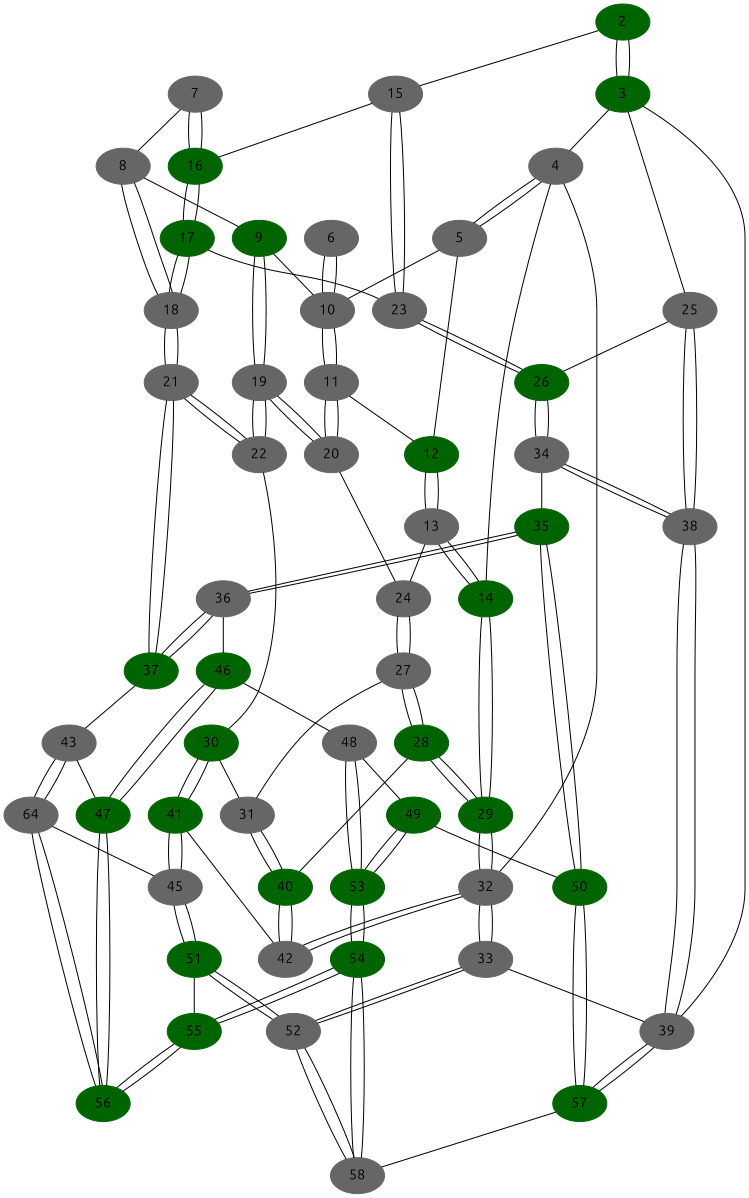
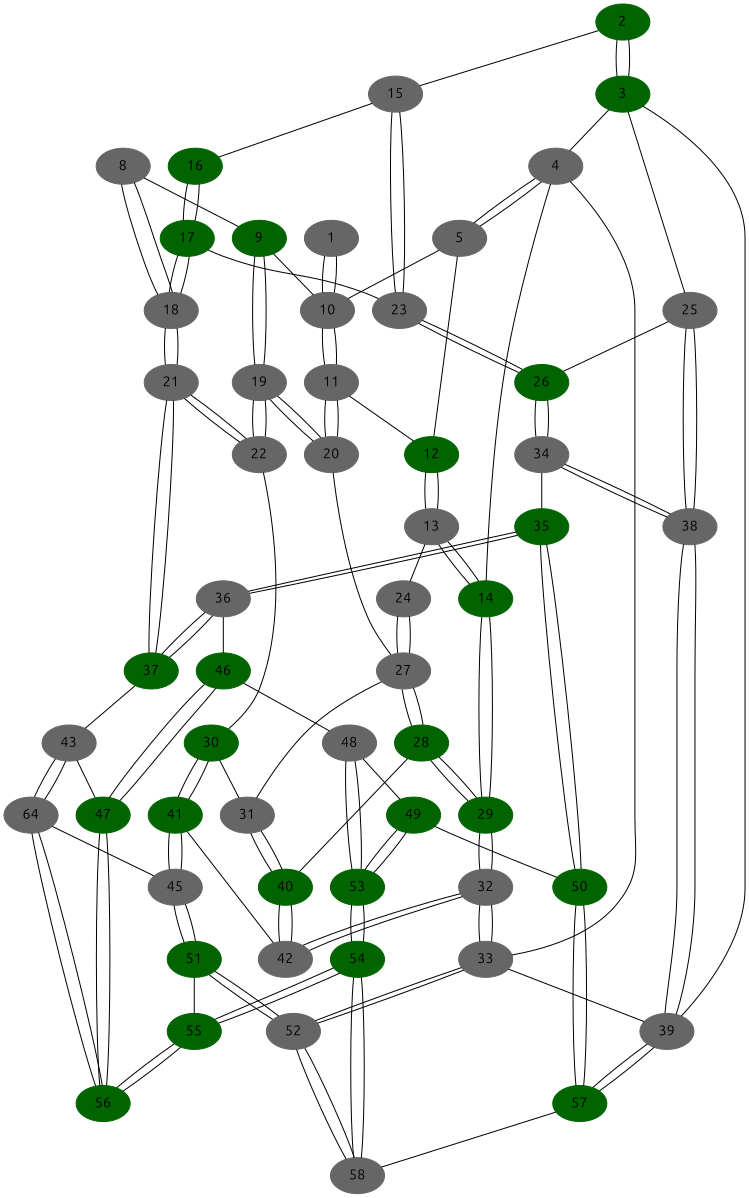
  graph {
    fontname=Ubuntu
    node [color=gray40 fontname=Ubuntu style=filled]
    edge [fontname=Ubuntu]
    2 [color=darkgreen]
    3 [color=darkgreen]
    15
-   7
    8
    16 [color=darkgreen]
    4
    25
    39
    23
    5
    14 [color=darkgreen]
    33
    26 [color=darkgreen]
    38
    57 [color=darkgreen]
    12 [color=darkgreen]
    10
    29 [color=darkgreen]
    52
-   6
+   6 [label=1]
    13
    11
    9 [color=darkgreen]
    18
    17 [color=darkgreen]
    19
    21
    20
    22
    24
    27
    32
    37 [color=darkgreen]
    30 [color=darkgreen]
    43
    31
    41 [color=darkgreen]
    34
    28 [color=darkgreen]
    35 [color=darkgreen]
    40 [color=darkgreen]
    42
    45
    58
    36
    50 [color=darkgreen]
    46 [color=darkgreen]
    47 [color=darkgreen]
    48
    n51 [label=64]
    51 [color=darkgreen]
    56 [color=darkgreen]
    55 [color=darkgreen]
    49 [color=darkgreen]
    53 [color=darkgreen]
    54 [color=darkgreen]
    2 -- 3
    2 -- 3
    2 -- 15
    3 -- 4
    3 -- 25
    3 -- 39
    15 -- 16
    15 -- 23
    15 -- 23
-   7 -- 8
-   7 -- 16
-   7 -- 16
    8 -- 9
    8 -- 18
    8 -- 18
    16 -- 17
    16 -- 17
    4 -- 5
    4 -- 5
    4 -- 14
-   4 -- 32
+   4 -- 33
    25 -- 26
    25 -- 38
    25 -- 38
    39 -- 57
    39 -- 57
    23 -- 26
    23 -- 26
    5 -- 12
    5 -- 10
    14 -- 29
    14 -- 29
    33 -- 39
    33 -- 52
    33 -- 52
    26 -- 34
    26 -- 34
    38 -- 39
    38 -- 39
    57 -- 58
    12 -- 13
    12 -- 13
    10 -- 11
    10 -- 11
    29 -- 32
    29 -- 32
    52 -- 58
    52 -- 58
    6 -- 10
    6 -- 10
    13 -- 14
    13 -- 14
    13 -- 24
    11 -- 12
    11 -- 20
    11 -- 20
    9 -- 10
    9 -- 19
    9 -- 19
    18 -- 21
    18 -- 21
    17 -- 23
    17 -- 18
    17 -- 18
    19 -- 20
    19 -- 20
    19 -- 22
    19 -- 22
    21 -- 22
    21 -- 22
    21 -- 37
    21 -- 37
-   20 -- 24
+   20 -- 27
    22 -- 30
    24 -- 27
    24 -- 27
    27 -- 31
    27 -- 28
    27 -- 28
    32 -- 33
    32 -- 33
    32 -- 42
    32 -- 42
    37 -- 43
    30 -- 31
    30 -- 41
    30 -- 41
    43 -- 47
    43 -- n51
    43 -- n51
    31 -- 40
    31 -- 40
    41 -- 42
    41 -- 45
    41 -- 45
    34 -- 38
    34 -- 38
    34 -- 35
    28 -- 29
    28 -- 29
    28 -- 40
    35 -- 36
    35 -- 36
    35 -- 50
    35 -- 50
    40 -- 42
    40 -- 42
    45 -- 51
    45 -- 51
    36 -- 37
    36 -- 37
    36 -- 46
    50 -- 57
    50 -- 57
    46 -- 47
    46 -- 47
    46 -- 48
    47 -- 56
    47 -- 56
    48 -- 49
    48 -- 53
    48 -- 53
    n51 -- 45
    n51 -- 56
    n51 -- 56
    51 -- 52
    51 -- 52
    51 -- 55
    55 -- 56
    55 -- 56
    49 -- 50
    49 -- 53
    49 -- 53
    53 -- 54
    53 -- 54
    54 -- 58
    54 -- 58
    54 -- 55
    54 -- 55
  }
